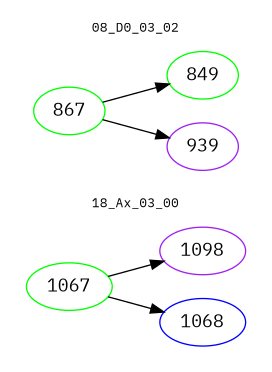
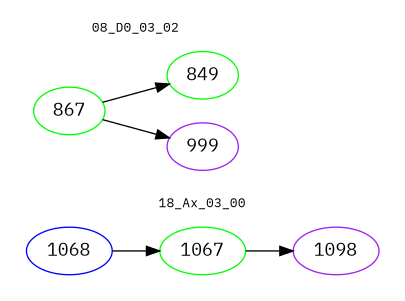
  digraph {
    fontname="IBM Plex Mono"
    rankdir=LR
    node [color=green fontname="IBM Plex Mono"]
    edge [color=black fontname="IBM Plex Mono"]
    n1 [label=1067]
    n2 [color=blue label=1068]
    n3 [color=purple label=1098]
    n4 [label=867]
-   n5 [color=purple label=939]
+   n5 [color=purple label=999]
    n6 [label=849]
    subgraph cluster_1 {
      color=white
      fontsize=10
      label="18_Ax_03_00"
      n1
      n2
      n3
    }
    subgraph cluster_2 {
      color=white
      fontsize=10
      label="08_D0_03_02"
      n4
      n5
      n6
    }
-   n1 -> n2
+   n2 -> n1
    n1 -> n3
    n4 -> n5
    n4 -> n6
  }
